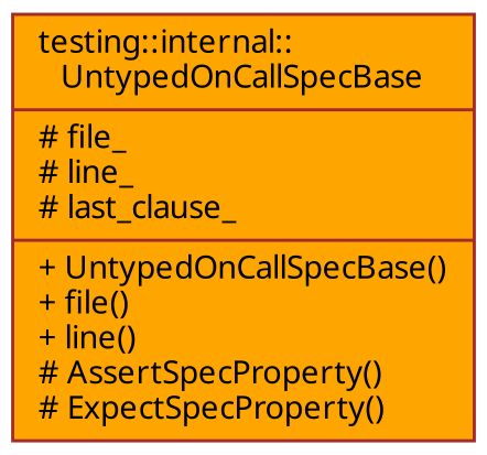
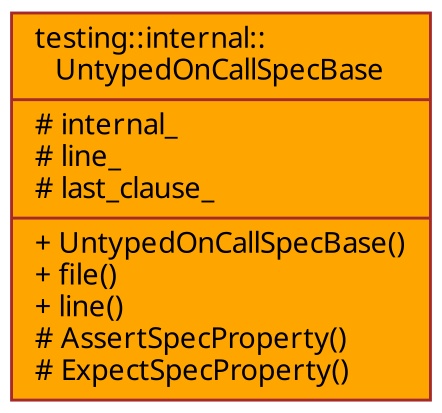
  digraph {
    fontname="Noto Sans"
-   n1 [color=brown fillcolor=orange fontcolor=black fontname="Noto Sans" fontsize=10 height=0.2 label="{testing::internal::\lUntypedOnCallSpecBase\n|# file_\l# line_\l# last_clause_\l|+ UntypedOnCallSpecBase()\l+ file()\l+ line()\l# AssertSpecProperty()\l# ExpectSpecProperty()\l}" shape=record style=filled width=0.4]
+   n1 [color=brown fillcolor=orange fontcolor=black fontname="Noto Sans" fontsize=10 height=0.2 label="{testing::internal::\lUntypedOnCallSpecBase\n|# internal_\l# line_\l# last_clause_\l|+ UntypedOnCallSpecBase()\l+ file()\l+ line()\l# AssertSpecProperty()\l# ExpectSpecProperty()\l}" shape=record style=filled width=0.4]
  }
